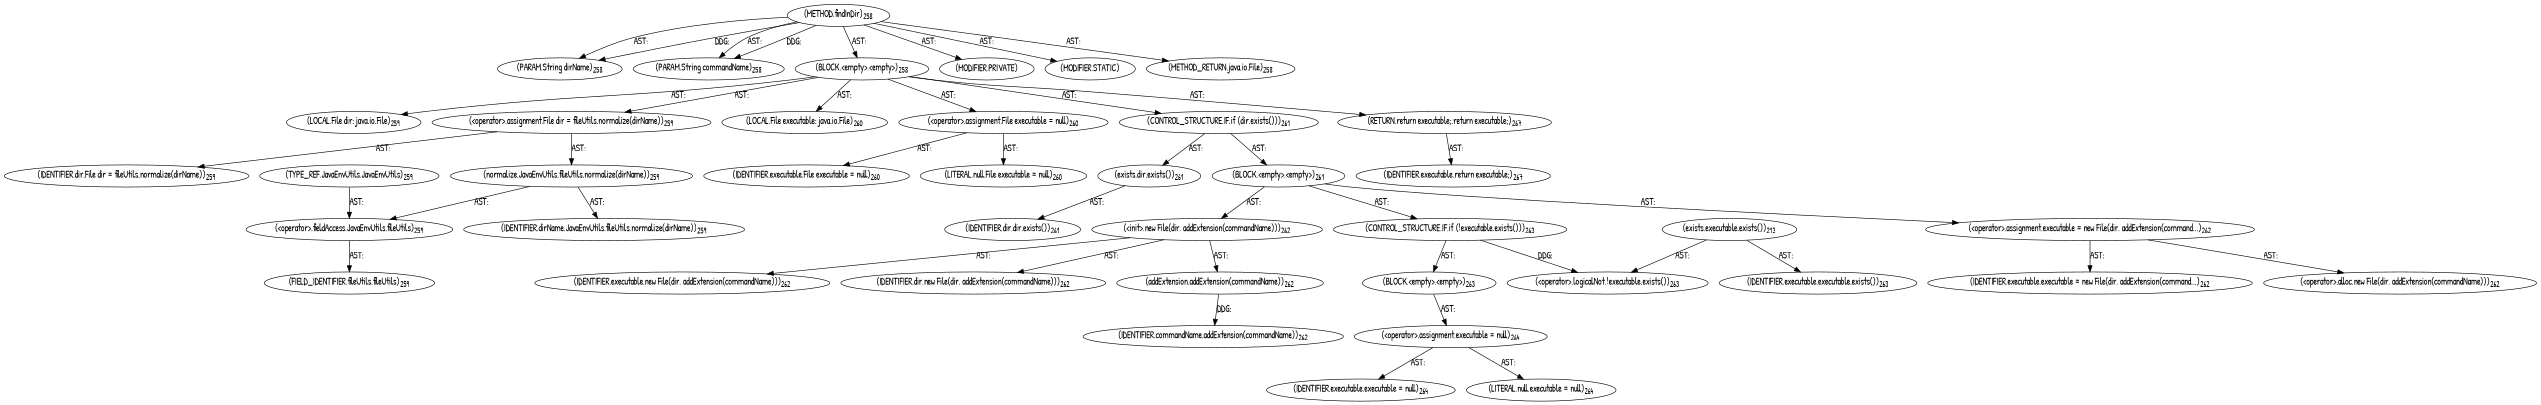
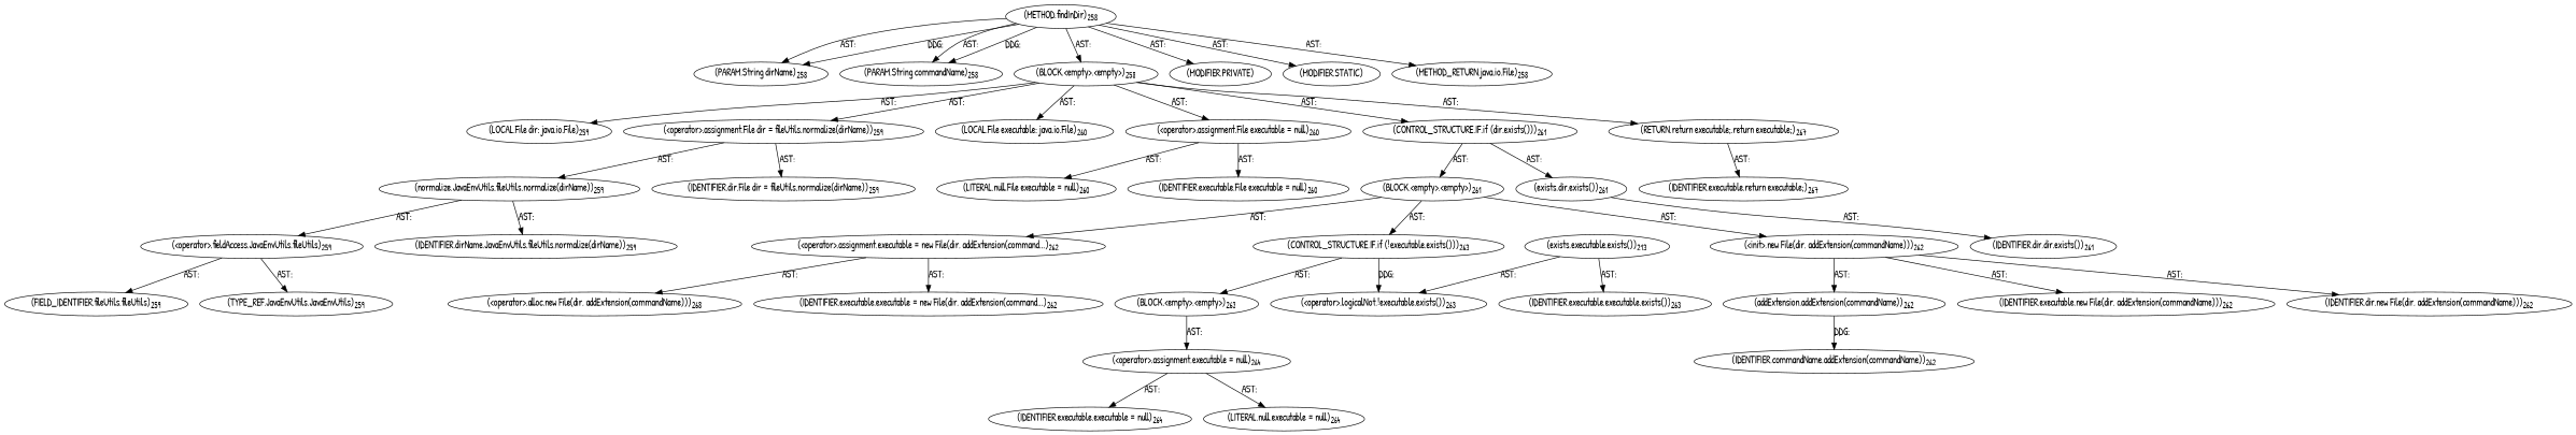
  digraph {
    fontname="Patrick Hand"
    node [fontname="Patrick Hand"]
    edge [fontname="Patrick Hand"]
    n1 [label=<(METHOD,findInDir)<SUB>258</SUB>>]
    n2 [label=<(PARAM,String dirName)<SUB>258</SUB>>]
    n3 [label=<(PARAM,String commandName)<SUB>258</SUB>>]
    n4 [label=<(BLOCK,&lt;empty&gt;,&lt;empty&gt;)<SUB>258</SUB>>]
    n5 [label=<(MODIFIER,PRIVATE)>]
    n6 [label=<(MODIFIER,STATIC)>]
    n7 [label=<(METHOD_RETURN,java.io.File)<SUB>258</SUB>>]
    n8 [label=<(LOCAL,File dir: java.io.File)<SUB>259</SUB>>]
    n9 [label=<(&lt;operator&gt;.assignment,File dir = fileUtils.normalize(dirName))<SUB>259</SUB>>]
    n10 [label=<(LOCAL,File executable: java.io.File)<SUB>260</SUB>>]
    n11 [label=<(&lt;operator&gt;.assignment,File executable = null)<SUB>260</SUB>>]
    n12 [label=<(CONTROL_STRUCTURE,IF,if (dir.exists()))<SUB>261</SUB>>]
    n13 [label=<(RETURN,return executable;,return executable;)<SUB>267</SUB>>]
    n14 [label=<(IDENTIFIER,dir,File dir = fileUtils.normalize(dirName))<SUB>259</SUB>>]
    n15 [label=<(normalize,JavaEnvUtils.fileUtils.normalize(dirName))<SUB>259</SUB>>]
    n16 [label=<(IDENTIFIER,executable,File executable = null)<SUB>260</SUB>>]
    n17 [label=<(LITERAL,null,File executable = null)<SUB>260</SUB>>]
    n18 [label=<(exists,dir.exists())<SUB>261</SUB>>]
    n19 [label=<(BLOCK,&lt;empty&gt;,&lt;empty&gt;)<SUB>261</SUB>>]
    n20 [label=<(IDENTIFIER,executable,return executable;)<SUB>267</SUB>>]
    n21 [label=<(&lt;operator&gt;.fieldAccess,JavaEnvUtils.fileUtils)<SUB>259</SUB>>]
    n22 [label=<(IDENTIFIER,dirName,JavaEnvUtils.fileUtils.normalize(dirName))<SUB>259</SUB>>]
    n23 [label=<(TYPE_REF,JavaEnvUtils,JavaEnvUtils)<SUB>259</SUB>>]
    n24 [label=<(FIELD_IDENTIFIER,fileUtils,fileUtils)<SUB>259</SUB>>]
    n25 [label=<(IDENTIFIER,dir,dir.exists())<SUB>261</SUB>>]
    n26 [label=<(&lt;operator&gt;.assignment,executable = new File(dir, addExtension(command...)<SUB>262</SUB>>]
    n27 [label=<(&lt;init&gt;,new File(dir, addExtension(commandName)))<SUB>262</SUB>>]
    n28 [label=<(CONTROL_STRUCTURE,IF,if (!executable.exists()))<SUB>263</SUB>>]
    n29 [label=<(IDENTIFIER,executable,executable = new File(dir, addExtension(command...)<SUB>262</SUB>>]
-   n30 [label=<(&lt;operator&gt;.alloc,new File(dir, addExtension(commandName)))<SUB>262</SUB>>]
+   n30 [label=<(&lt;operator&gt;.alloc,new File(dir, addExtension(commandName)))<SUB>268</SUB>>]
    n31 [label=<(IDENTIFIER,executable,new File(dir, addExtension(commandName)))<SUB>262</SUB>>]
    n32 [label=<(IDENTIFIER,dir,new File(dir, addExtension(commandName)))<SUB>262</SUB>>]
    n33 [label=<(addExtension,addExtension(commandName))<SUB>262</SUB>>]
    n34 [label=<(&lt;operator&gt;.logicalNot,!executable.exists())<SUB>263</SUB>>]
    n35 [label=<(BLOCK,&lt;empty&gt;,&lt;empty&gt;)<SUB>263</SUB>>]
    n36 [label=<(IDENTIFIER,commandName,addExtension(commandName))<SUB>262</SUB>>]
    n37 [label=<(&lt;operator&gt;.assignment,executable = null)<SUB>264</SUB>>]
    n38 [label=<(exists,executable.exists())<SUB>213</SUB>>]
    n39 [label=<(IDENTIFIER,executable,executable.exists())<SUB>263</SUB>>]
    n40 [label=<(IDENTIFIER,executable,executable = null)<SUB>264</SUB>>]
    n41 [label=<(LITERAL,null,executable = null)<SUB>264</SUB>>]
    n1 -> n2 [label="AST: "]
    n1 -> n2 [label="DDG: "]
    n1 -> n3 [label="AST: "]
    n1 -> n3 [label="DDG: "]
    n1 -> n4 [label="AST: "]
    n1 -> n5 [label="AST: "]
    n1 -> n6 [label="AST: "]
    n1 -> n7 [label="AST: "]
    n4 -> n8 [label="AST: "]
    n4 -> n9 [label="AST: "]
    n4 -> n10 [label="AST: "]
    n4 -> n11 [label="AST: "]
    n4 -> n12 [label="AST: "]
    n4 -> n13 [label="AST: "]
    n9 -> n14 [label="AST: "]
    n9 -> n15 [label="AST: "]
    n11 -> n16 [label="AST: "]
    n11 -> n17 [label="AST: "]
    n12 -> n18 [label="AST: "]
    n12 -> n19 [label="AST: "]
    n13 -> n20 [label="AST: "]
    n15 -> n21 [label="AST: "]
    n15 -> n22 [label="AST: "]
    n18 -> n25 [label="AST: "]
    n19 -> n26 [label="AST: "]
    n19 -> n27 [label="AST: "]
    n19 -> n28 [label="AST: "]
-   n23 -> n21 [label="AST: "]
+   n21 -> n23 [label="AST: "]
    n21 -> n24 [label="AST: "]
    n26 -> n29 [label="AST: "]
    n26 -> n30 [label="AST: "]
    n27 -> n31 [label="AST: "]
    n27 -> n32 [label="AST: "]
    n27 -> n33 [label="AST: "]
    n28 -> n34 [label="DDG: "]
    n28 -> n35 [label="AST: "]
    n33 -> n36 [label="DDG: "]
    n35 -> n37 [label="AST: "]
    n37 -> n40 [label="AST: "]
    n37 -> n41 [label="AST: "]
    n38 -> n34 [label="AST: "]
    n38 -> n39 [label="AST: "]
  }
